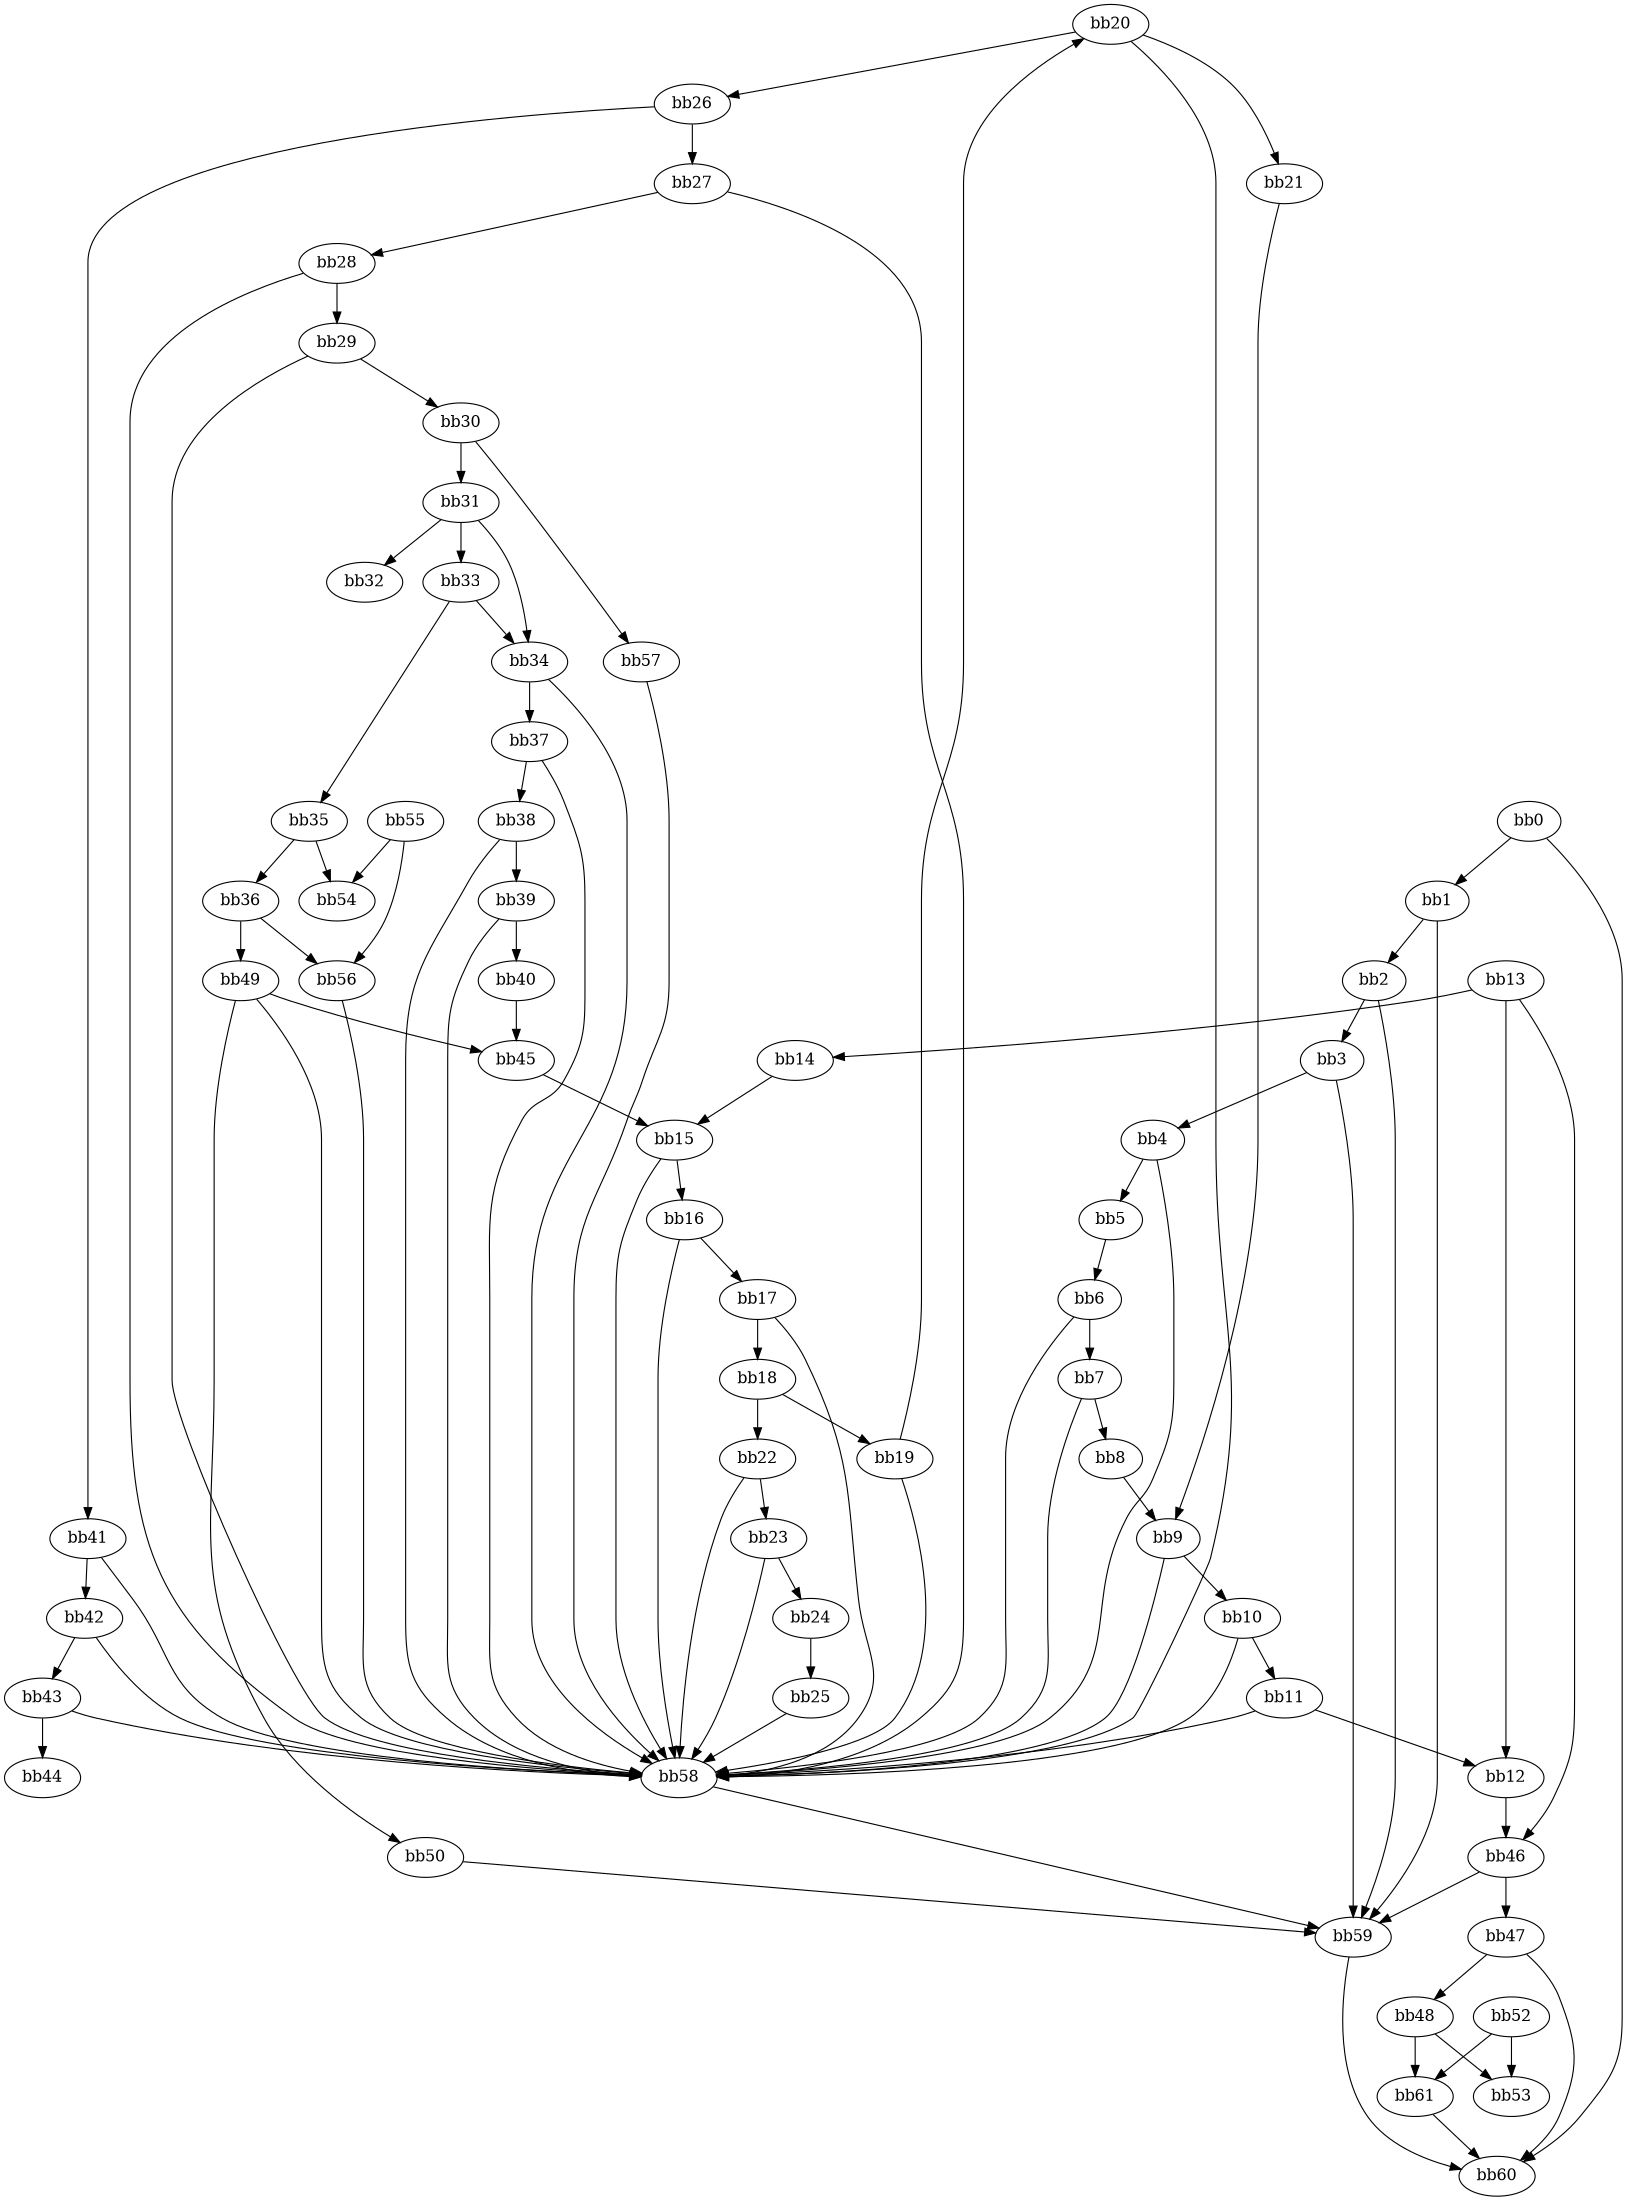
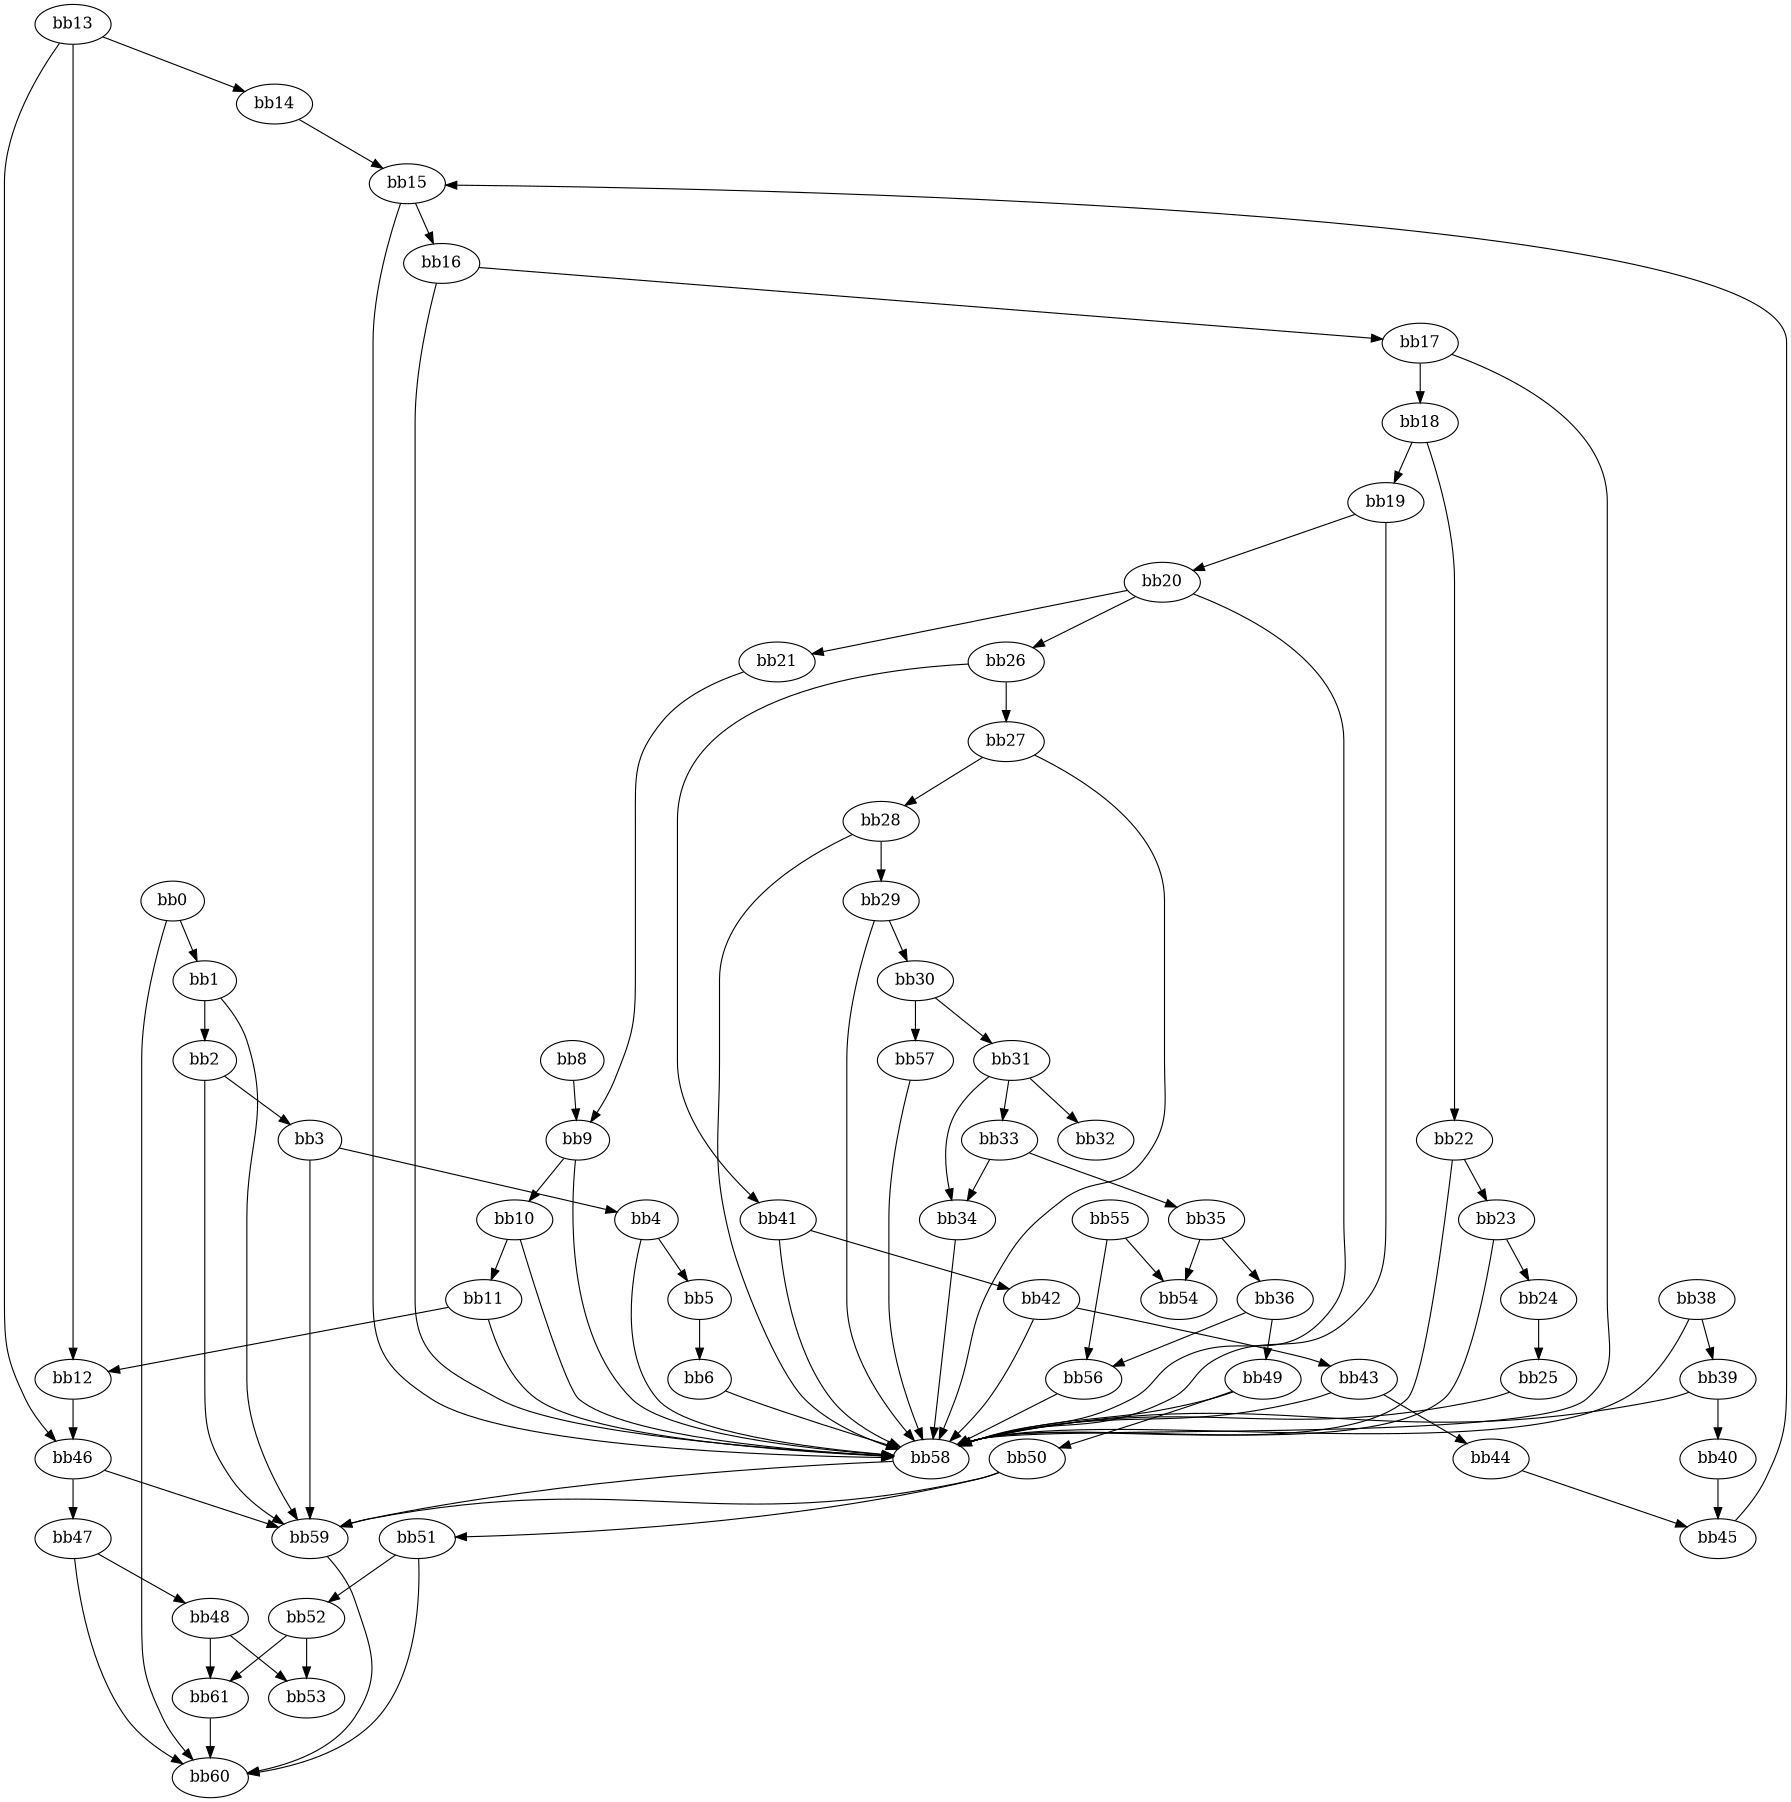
  digraph {
    n1 [label="bb0\l"]
    n2 [label="bb1\l"]
    n3 [label="bb60\l"]
    n4 [label="bb2\l"]
    n5 [label="bb59\l"]
    n6 [label="bb3\l"]
    n7 [label="bb4\l"]
    n8 [label="bb5\l"]
    n9 [label="bb58\l"]
    n10 [label="bb6\l"]
-   n11 [label="bb7\l"]
    n12 [label="bb8\l"]
    n13 [label="bb9\l"]
    n14 [label="bb10\l"]
    n15 [label="bb11\l"]
    n16 [label="bb12\l"]
    n17 [label="bb46\l"]
    n18 [label="bb13\l"]
    n19 [label="bb14\l"]
    n20 [label="bb47\l"]
    n21 [label="bb15\l"]
    n22 [label="bb16\l"]
    n23 [label="bb17\l"]
    n24 [label="bb18\l"]
    n25 [label="bb19\l"]
    n26 [label="bb22\l"]
    n27 [label="bb20\l"]
    n28 [label="bb23\l"]
    n29 [label="bb21\l"]
    n30 [label="bb26\l"]
    n31 [label="bb24\l"]
    n32 [label="bb25\l"]
    n33 [label="bb27\l"]
    n34 [label="bb41\l"]
    n35 [label="bb28\l"]
    n36 [label="bb42\l"]
    n37 [label="bb29\l"]
    n38 [label="bb30\l"]
    n39 [label="bb31\l"]
    n40 [label="bb57\l"]
    n41 [label="bb32\l"]
    n42 [label="bb33\l"]
    n43 [label="bb34\l"]
    n44 [label="bb35\l"]
-   n45 [label="bb37\l"]
    n46 [label="bb36\l"]
    n47 [label="bb54\l"]
    n48 [label="bb38\l"]
    n49 [label="bb49\l"]
    n50 [label="bb56\l"]
    n51 [label="bb50\l"]
    n52 [label="bb39\l"]
    n53 [label="bb40\l"]
    n54 [label="bb45\l"]
    n55 [label="bb43\l"]
    n56 [label="bb44\l"]
    n57 [label="bb48\l"]
    n58 [label="bb53\l"]
    n59 [label="bb61\l"]
+   n60 [label="bb51\l"]
    n61 [label="bb52\l"]
    n62 [label="bb55\l"]
    n1 -> n2
    n1 -> n3
    n2 -> n4
    n2 -> n5
    n4 -> n5
    n4 -> n6
    n5 -> n3
    n6 -> n5
    n6 -> n7
    n7 -> n8
    n7 -> n9
    n8 -> n10
    n9 -> n5
    n10 -> n9
-   n10 -> n11
-   n11 -> n9
-   n11 -> n12
    n12 -> n13
    n13 -> n9
    n13 -> n14
    n14 -> n9
    n14 -> n15
    n15 -> n9
    n15 -> n16
    n16 -> n17
    n17 -> n5
    n17 -> n20
    n18 -> n16
    n18 -> n17
    n18 -> n19
    n19 -> n21
    n20 -> n3
    n20 -> n57
    n21 -> n9
    n21 -> n22
    n22 -> n9
    n22 -> n23
    n23 -> n9
    n23 -> n24
    n24 -> n25
    n24 -> n26
    n25 -> n9
    n25 -> n27
    n26 -> n9
    n26 -> n28
    n27 -> n9
    n27 -> n29
    n27 -> n30
    n28 -> n9
    n28 -> n31
    n29 -> n13
    n30 -> n33
    n30 -> n34
    n31 -> n32
    n32 -> n9
    n33 -> n9
    n33 -> n35
    n34 -> n9
    n34 -> n36
    n35 -> n9
    n35 -> n37
    n36 -> n9
    n36 -> n55
    n37 -> n9
    n37 -> n38
    n38 -> n39
    n38 -> n40
    n39 -> n41
    n39 -> n42
    n39 -> n43
    n40 -> n9
    n42 -> n43
    n42 -> n44
    n43 -> n9
-   n43 -> n45
    n44 -> n46
    n44 -> n47
-   n45 -> n9
-   n45 -> n48
    n46 -> n49
    n46 -> n50
    n48 -> n9
    n48 -> n52
    n49 -> n9
    n49 -> n51
    n50 -> n9
    n51 -> n5
+   n51 -> n60
    n52 -> n9
    n52 -> n53
    n53 -> n54
    n54 -> n21
    n55 -> n9
    n55 -> n56
-   n49 -> n54
+   n56 -> n54
    n57 -> n58
    n57 -> n59
    n59 -> n3
+   n60 -> n3
+   n60 -> n61
    n61 -> n58
    n61 -> n59
    n62 -> n47
    n62 -> n50
  }
